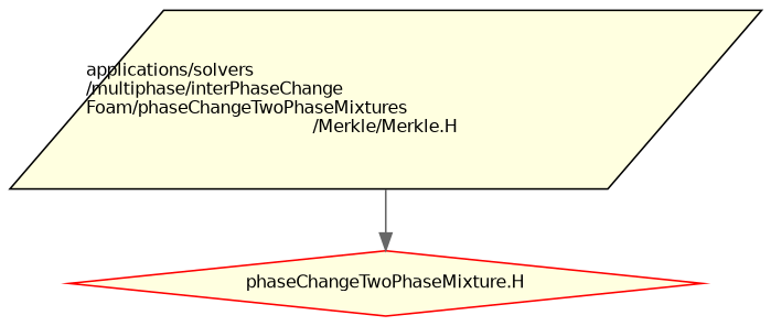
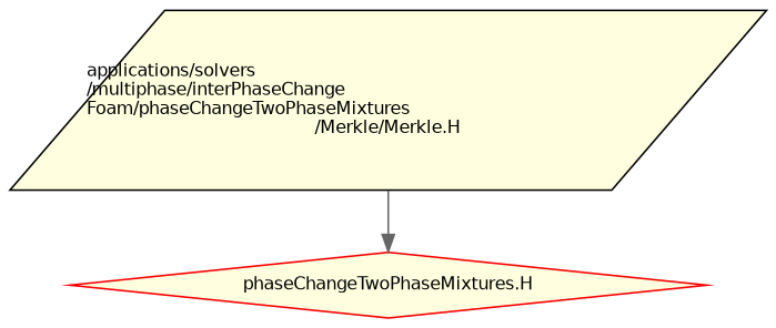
  digraph {
    node [fillcolor=lightyellow fontname=Helvetica fontsize=10 style=filled]
    n1 [color=black fontcolor=black height=0.2 label="applications/solvers\l/multiphase/interPhaseChange\lFoam/phaseChangeTwoPhaseMixtures\l/Merkle/Merkle.H" shape=parallelogram width=0.4]
-   n2 [color=red height=0.2 label="phaseChangeTwoPhaseMixture.H" shape=diamond width=0.4]
+   n2 [color=red height=0.2 label="phaseChangeTwoPhaseMixtures.H" shape=diamond width=0.4]
    n1 -> n2 [color=gray40 fontname=Helvetica fontsize=10 labelfontname=Helvetica labelfontsize=10 style=solid]
  }
